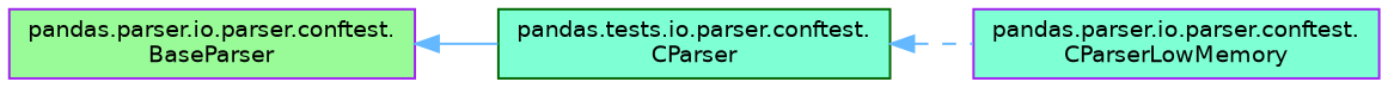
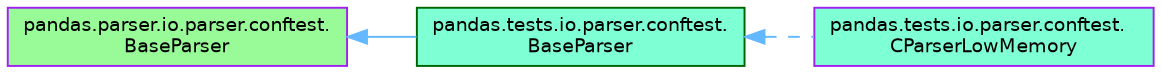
  digraph {
    rankdir=LR
    node [color=purple fillcolor=aquamarine fontname=Helvetica fontsize=10 shape=box style=filled]
    edge [color=steelblue1 dir=back fontname=Helvetica fontsize=10 labelfontname=Helvetica labelfontsize=10]
-   n1 [fontcolor=black height=0.2 label="pandas.parser.io.parser.conftest.\lCParserLowMemory" width=0.4]
-   n2 [color=darkgreen height=0.2 label="pandas.tests.io.parser.conftest.\lCParser" width=0.4]
+   n1 [fontcolor=black height=0.2 label="pandas.tests.io.parser.conftest.\lCParserLowMemory" width=0.4]
+   n2 [color=darkgreen height=0.2 label="pandas.tests.io.parser.conftest.\lBaseParser" width=0.4]
    n3 [fillcolor=palegreen height=0.2 label="pandas.parser.io.parser.conftest.\lBaseParser" width=0.4]
    n2 -> n1 [style=dashed]
    n3 -> n2 [style=solid]
  }
